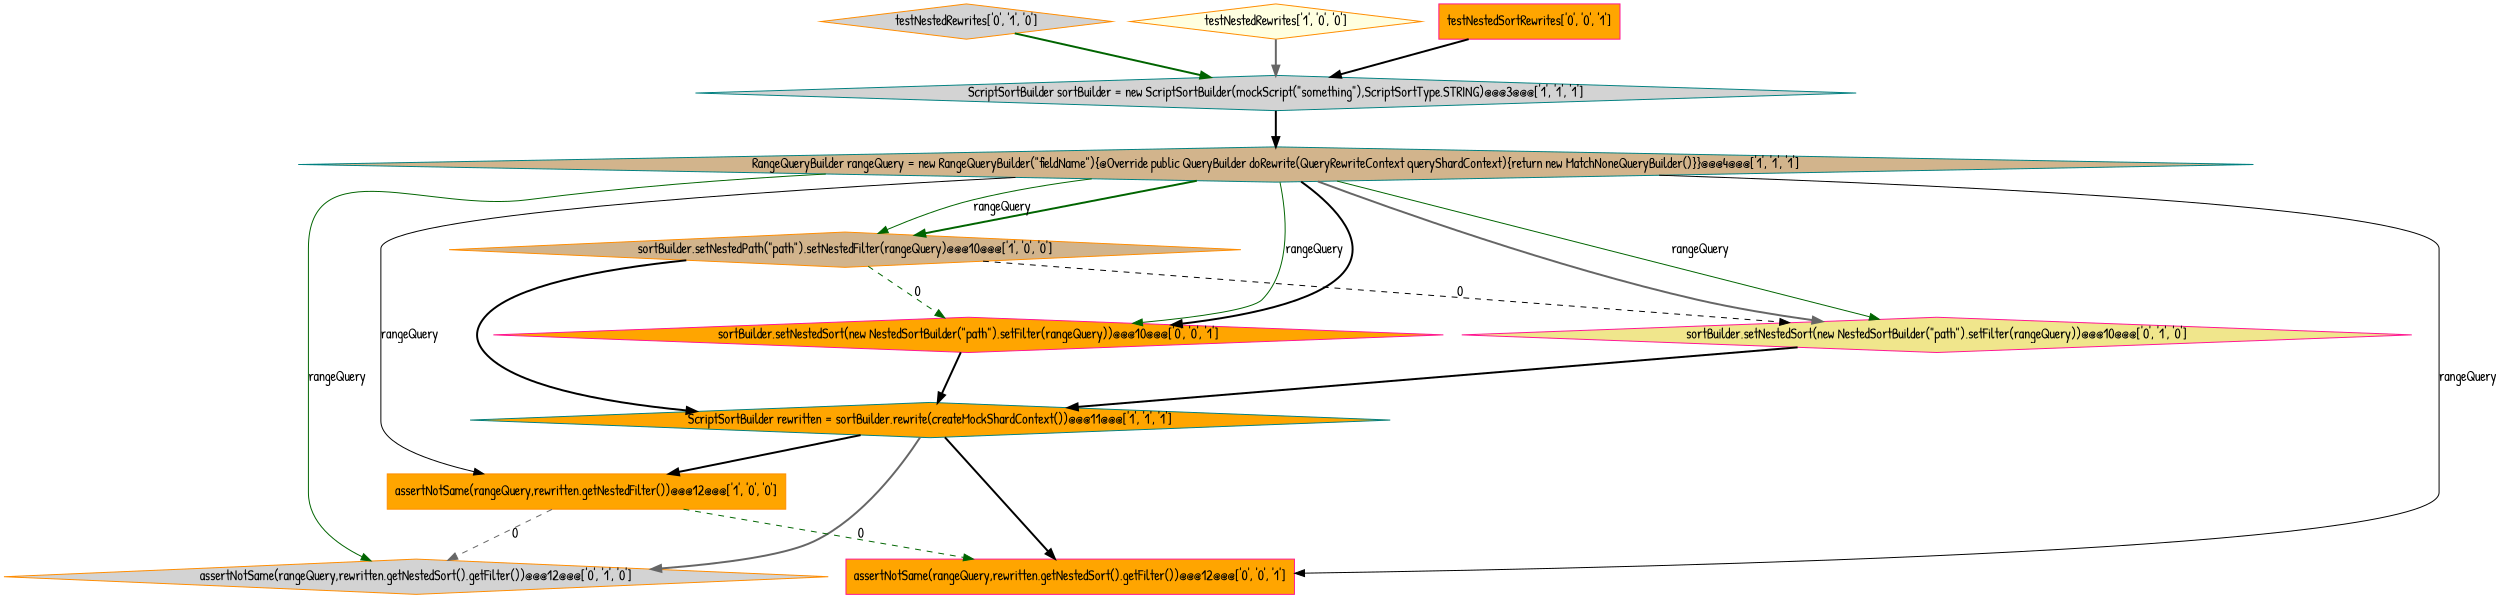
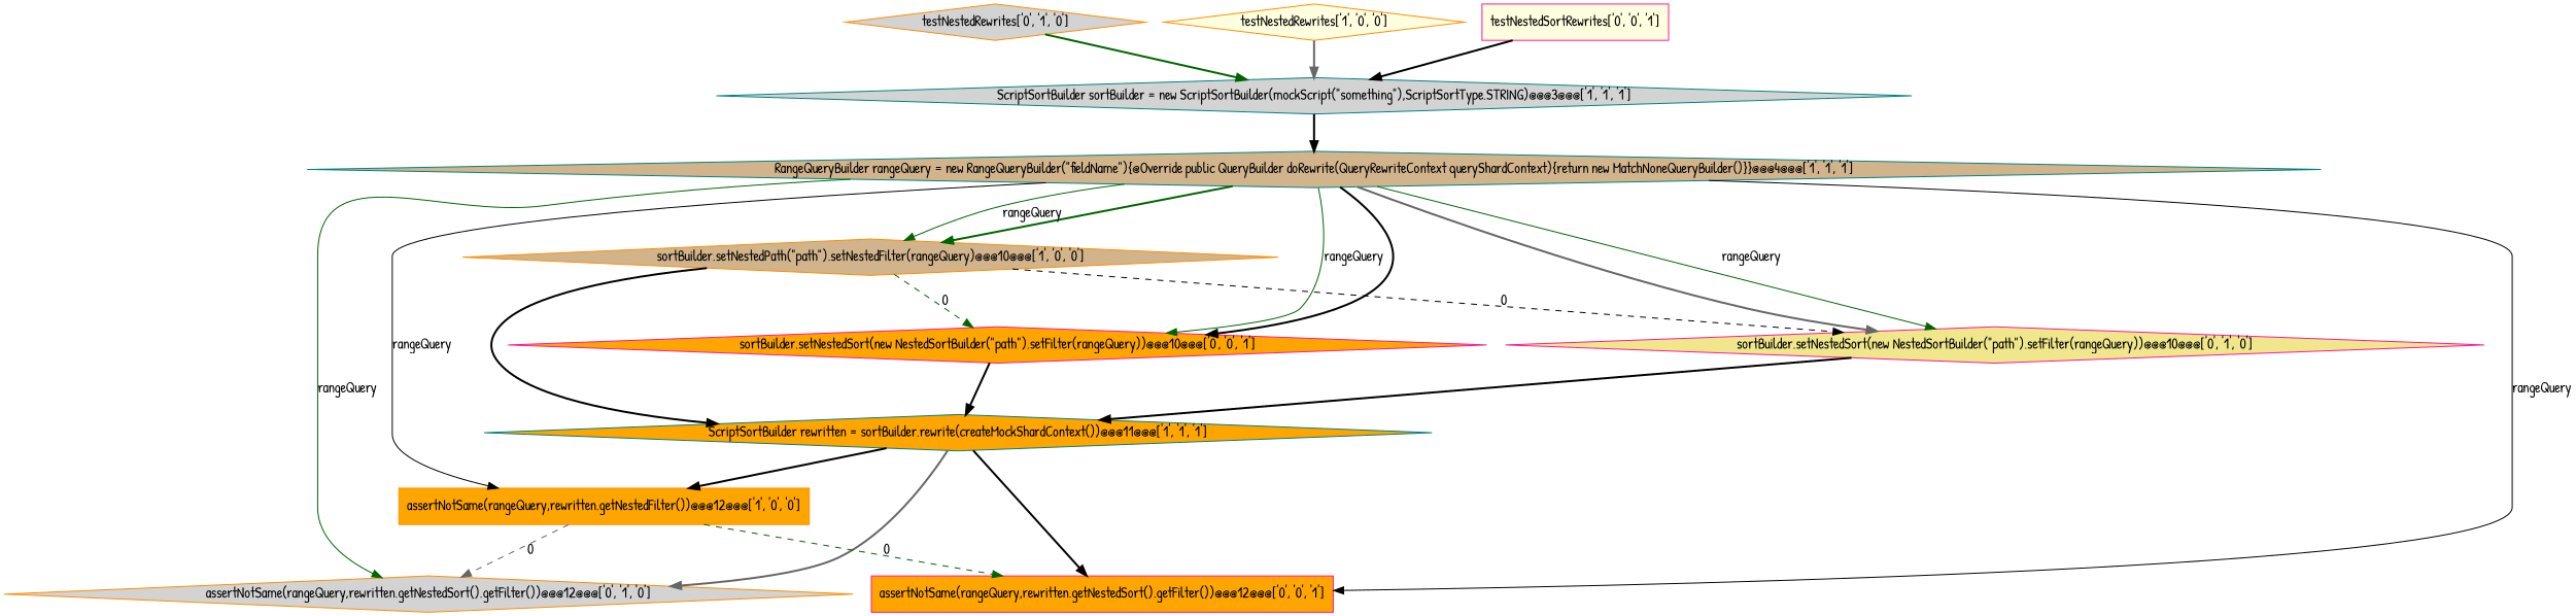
  digraph {
    fontname="Patrick Hand"
    node [fillcolor=orange shape=diamond style=filled color=darkorange fontname="Patrick Hand"]
    edge [style=bold color=black fontname="Patrick Hand"]
    n1 [fillcolor=lightgrey label="assertNotSame(rangeQuery,rewritten.getNestedSort().getFilter())@@@12@@@['0', '1', '0']"]
    n2 [fillcolor=tan label="sortBuilder.setNestedPath(\"path\").setNestedFilter(rangeQuery)@@@10@@@['1', '0', '0']"]
    n3 [label="ScriptSortBuilder rewritten = sortBuilder.rewrite(createMockShardContext())@@@11@@@['1', '1', '1']" color=teal]
    n4 [label="sortBuilder.setNestedSort(new NestedSortBuilder(\"path\").setFilter(rangeQuery))@@@10@@@['0', '0', '1']" color=deeppink]
    n5 [fillcolor=khaki label="sortBuilder.setNestedSort(new NestedSortBuilder(\"path\").setFilter(rangeQuery))@@@10@@@['0', '1', '0']" color=deeppink]
    n6 [label="assertNotSame(rangeQuery,rewritten.getNestedFilter())@@@12@@@['1', '0', '0']" shape=box]
    n7 [label="assertNotSame(rangeQuery,rewritten.getNestedSort().getFilter())@@@12@@@['0', '0', '1']" shape=box color=deeppink]
    n8 [fillcolor=tan label="RangeQueryBuilder rangeQuery = new RangeQueryBuilder(\"fieldName\"){@Override public QueryBuilder doRewrite(QueryRewriteContext queryShardContext){return new MatchNoneQueryBuilder()}}@@@4@@@['1', '1', '1']" color=teal]
    n9 [fillcolor=lightgrey label="testNestedRewrites['0', '1', '0']"]
    n10 [fillcolor=lightgrey label="ScriptSortBuilder sortBuilder = new ScriptSortBuilder(mockScript(\"something\"),ScriptSortType.STRING)@@@3@@@['1', '1', '1']" color=teal]
    n11 [fillcolor=lightyellow label="testNestedRewrites['1', '0', '0']"]
-   n12 [label="testNestedSortRewrites['0', '0', '1']" shape=box color=deeppink]
+   n12 [fillcolor=lightyellow label="testNestedSortRewrites['0', '0', '1']" shape=box color=deeppink]
    n2 -> n3
    n2 -> n4 [label=0 style=dashed color=darkgreen]
    n2 -> n5 [label=0 style=dashed]
    n3 -> n1 [color=gray40]
    n3 -> n6
    n3 -> n7
    n4 -> n3
    n5 -> n3
    n6 -> n1 [label=0 style=dashed color=gray40]
    n6 -> n7 [label=0 style=dashed color=darkgreen]
    n8 -> n1 [label=rangeQuery style=solid color=darkgreen]
    n8 -> n2 [color=darkgreen]
    n8 -> n2 [label=rangeQuery style=solid color=darkgreen]
    n8 -> n4 [label=rangeQuery style=solid color=darkgreen]
    n8 -> n4
    n8 -> n5 [color=gray40]
    n8 -> n5 [label=rangeQuery style=solid color=darkgreen]
    n8 -> n6 [label=rangeQuery style=solid]
    n8 -> n7 [label=rangeQuery style=solid]
    n9 -> n10 [color=darkgreen]
    n10 -> n8
    n11 -> n10 [color=gray40]
    n12 -> n10
  }
